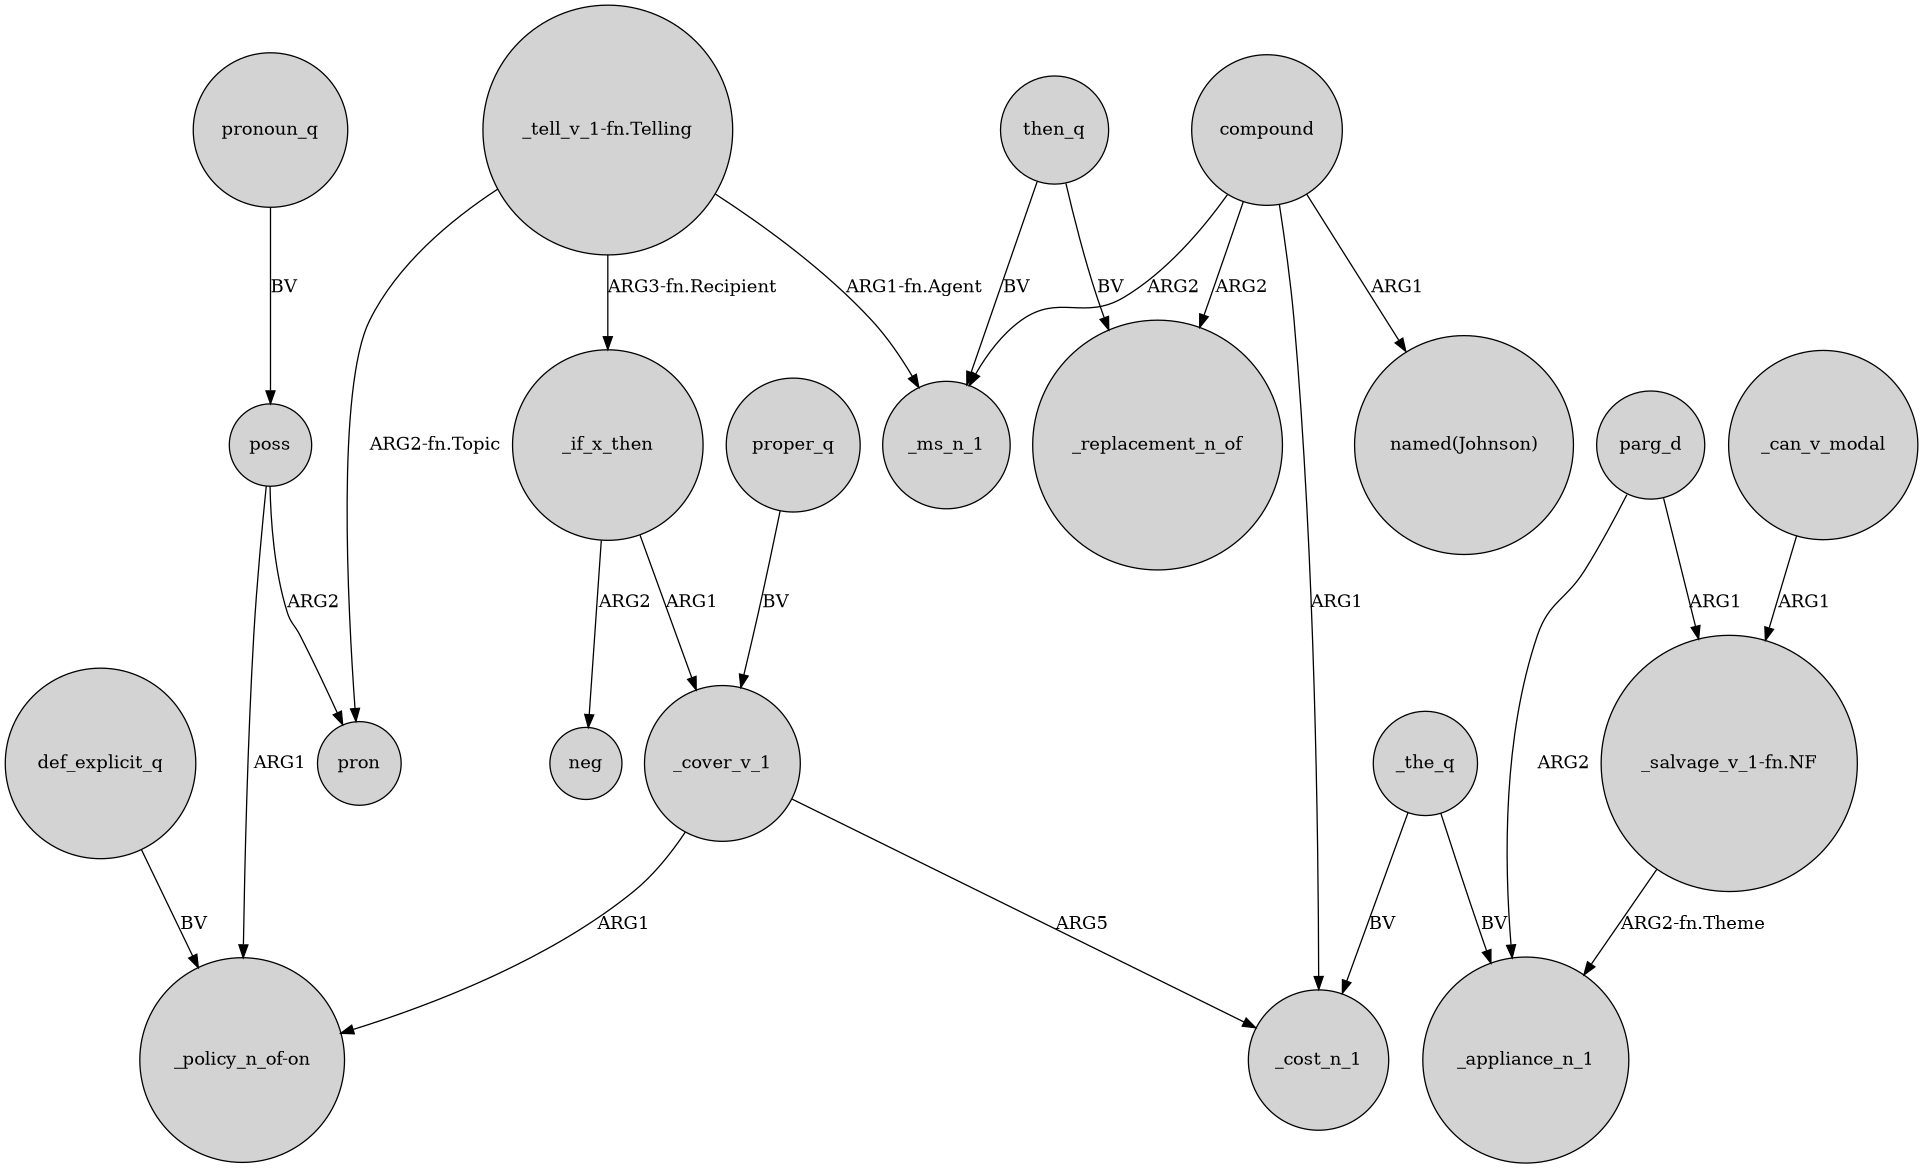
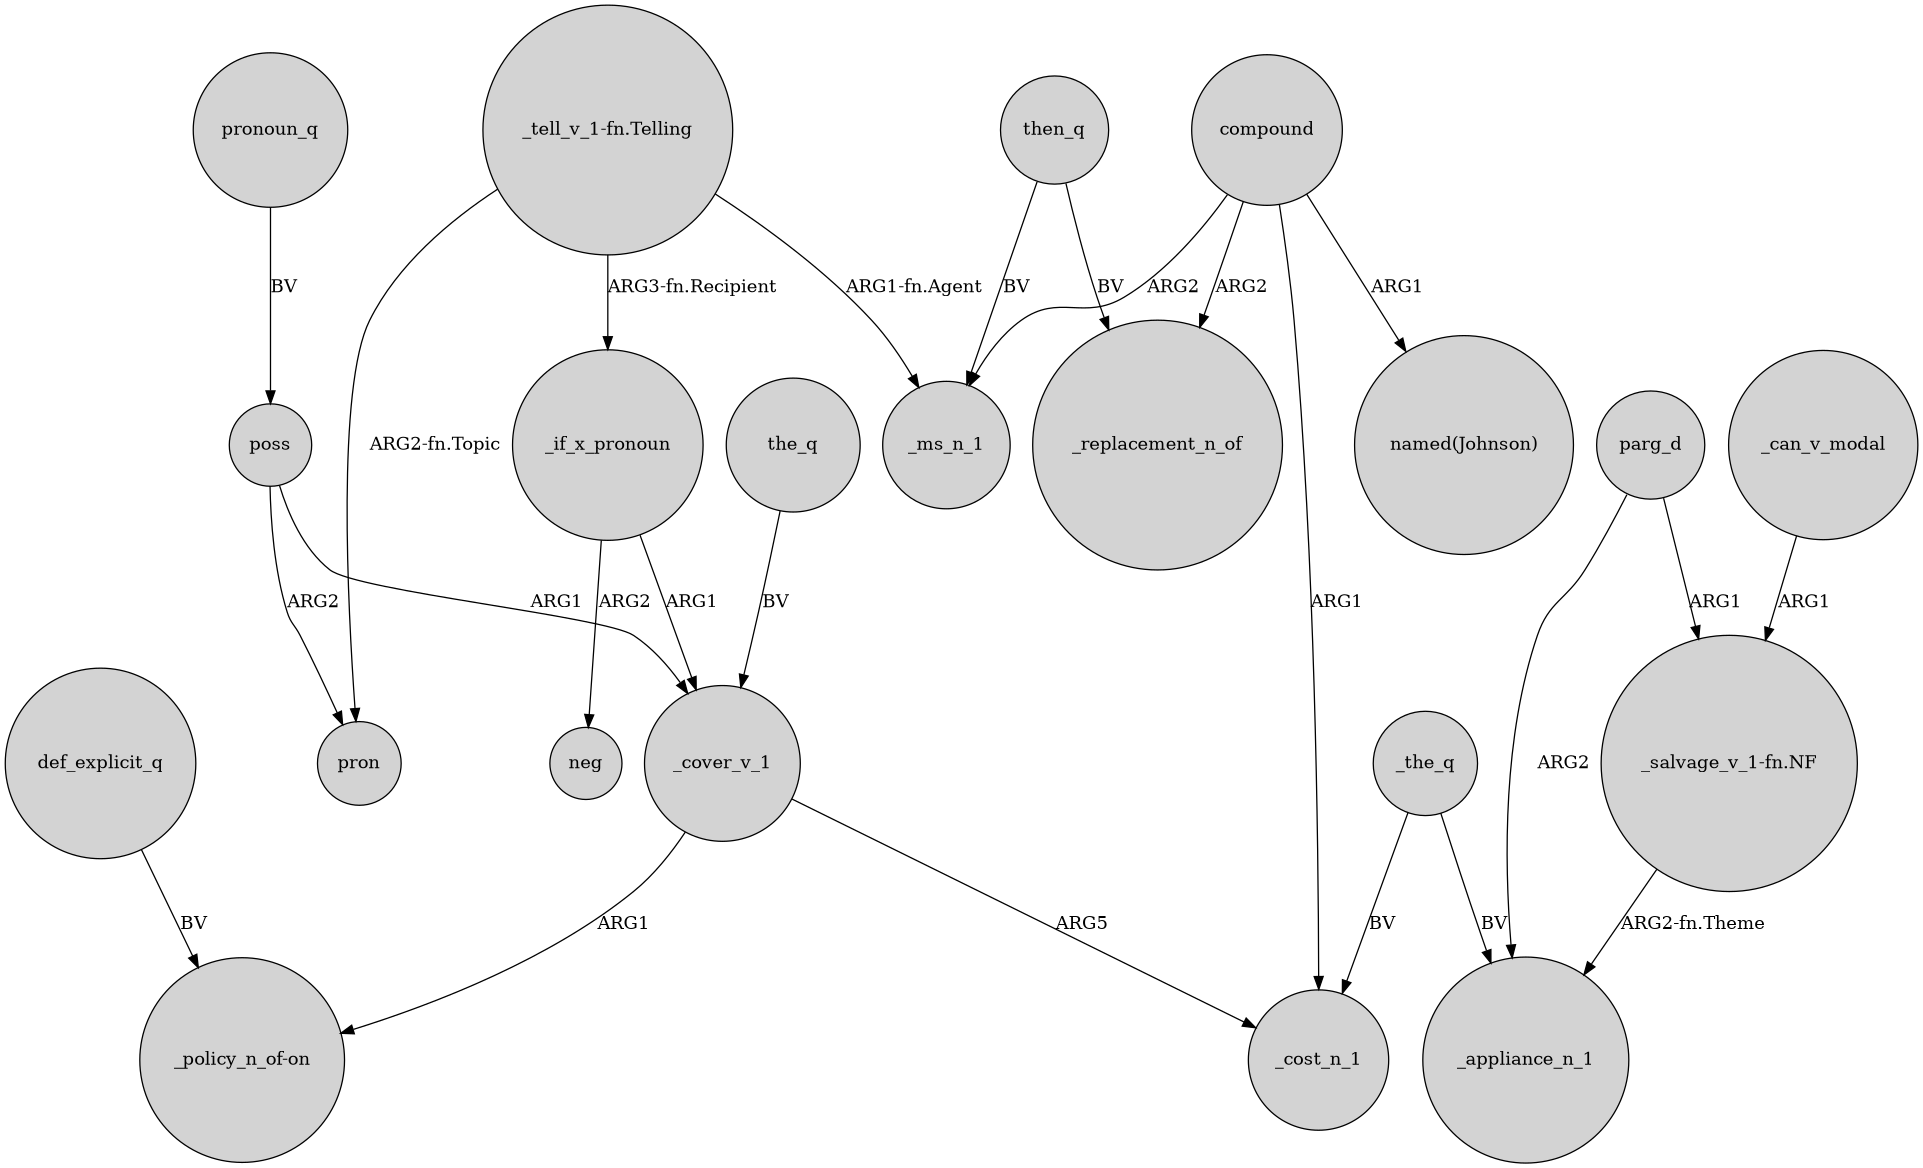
  digraph {
    node [shape=circle style=filled]
    "_tell_v_1-fn.Telling"
    pron
-   _if_x_then
+   _if_x_then [label=_if_x_pronoun]
    _ms_n_1
    _cover_v_1
    neg
    _can_v_modal
    "_salvage_v_1-fn.NF"
    _appliance_n_1
    "_policy_n_of-on"
    _cost_n_1
    _the_q
    poss
    compound
    "named(Johnson)"
    _replacement_n_of
    def_explicit_q
    pronoun_q
    n19 [label=then_q]
    parg_d
-   proper_q
+   proper_q [label=the_q]
    "_tell_v_1-fn.Telling" -> pron [label="ARG2-fn.Topic"]
    "_tell_v_1-fn.Telling" -> _if_x_then [label="ARG3-fn.Recipient"]
    "_tell_v_1-fn.Telling" -> _ms_n_1 [label="ARG1-fn.Agent"]
    _if_x_then -> _cover_v_1 [label=ARG1]
    _if_x_then -> neg [label=ARG2]
    _cover_v_1 -> "_policy_n_of-on" [label=ARG1]
    _cover_v_1 -> _cost_n_1 [label=ARG5]
    _can_v_modal -> "_salvage_v_1-fn.NF" [label=ARG1]
    "_salvage_v_1-fn.NF" -> _appliance_n_1 [label="ARG2-fn.Theme"]
    _the_q -> _appliance_n_1 [label=BV]
    _the_q -> _cost_n_1 [label=BV]
    poss -> pron [label=ARG2]
-   poss -> "_policy_n_of-on" [label=ARG1]
+   poss -> _cover_v_1 [label=ARG1]
    compound -> _ms_n_1 [label=ARG2]
    compound -> _cost_n_1 [label=ARG1]
    compound -> "named(Johnson)" [label=ARG1]
    compound -> _replacement_n_of [label=ARG2]
    def_explicit_q -> "_policy_n_of-on" [label=BV]
    pronoun_q -> poss [label=BV]
    n19 -> _ms_n_1 [label=BV]
    n19 -> _replacement_n_of [label=BV]
    parg_d -> "_salvage_v_1-fn.NF" [label=ARG1]
    parg_d -> _appliance_n_1 [label=ARG2]
    proper_q -> _cover_v_1 [label=BV]
  }
